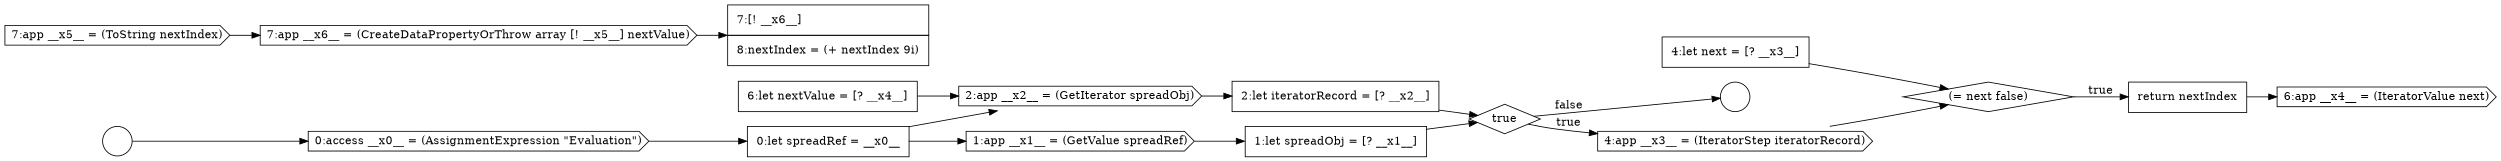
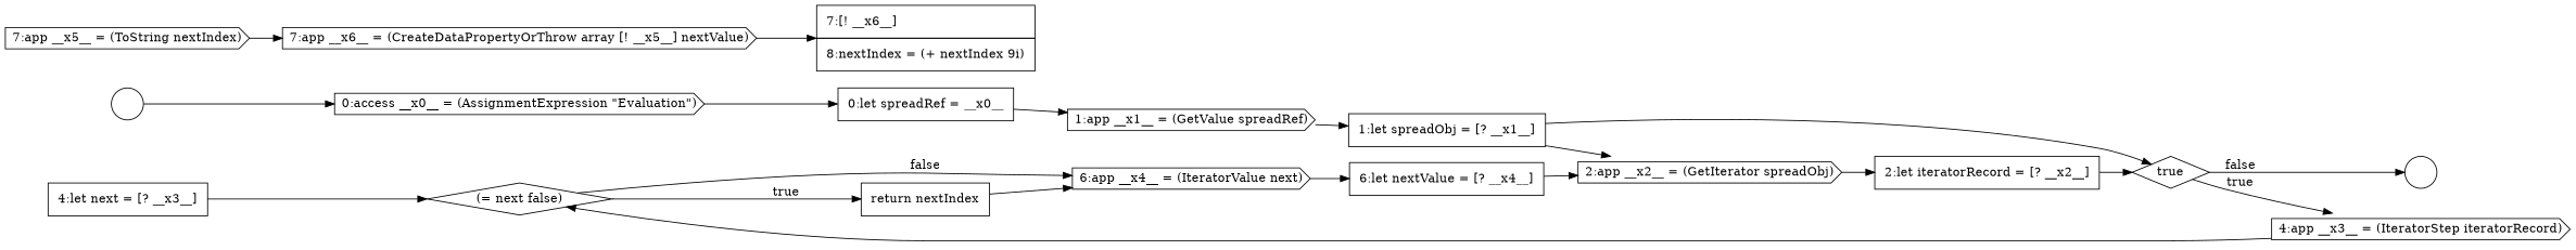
  digraph {
    rankdir=LR
    node [color=black fillcolor=white shape=none style=filled]
    edge [color=black]
    n1 [label=<<font color="black">     <table border="0" cellborder="1" cellspacing="0" cellpadding="10">       <tr><td align="left">4:let next = [? __x3__]</td></tr>     </table>   </font>> margin=0]
    n2 [label=<<font color="black">(= next false)</font>> shape=diamond]
    n3 [label=<<font color="black">6:app __x4__ = (IteratorValue next)</font>> shape=cds]
    n4 [label=<<font color="black">     <table border="0" cellborder="1" cellspacing="0" cellpadding="10">       <tr><td align="left">return nextIndex</td></tr>     </table>   </font>> margin=0]
    n5 [label=<<font color="black">true</font>> shape=diamond]
    n6 [label=" " shape=circle]
    n7 [label=<<font color="black">4:app __x3__ = (IteratorStep iteratorRecord)</font>> shape=cds]
    n8 [label=<<font color="black">     <table border="0" cellborder="1" cellspacing="0" cellpadding="10">       <tr><td align="left">6:let nextValue = [? __x4__]</td></tr>     </table>   </font>> margin=0]
    n9 [label=<<font color="black">2:app __x2__ = (GetIterator spreadObj)</font>> shape=cds]
    n10 [label=<<font color="black">1:app __x1__ = (GetValue spreadRef)</font>> shape=cds]
    n11 [label=<<font color="black">     <table border="0" cellborder="1" cellspacing="0" cellpadding="10">       <tr><td align="left">1:let spreadObj = [? __x1__]</td></tr>     </table>   </font>> margin=0]
    n12 [label=<<font color="black">     <table border="0" cellborder="1" cellspacing="0" cellpadding="10">       <tr><td align="left">7:[! __x6__]</td></tr>       <tr><td align="left">8:nextIndex = (+ nextIndex 9i)</td></tr>     </table>   </font>> margin=0]
    n13 [label=" " shape=circle]
    n14 [label=<<font color="black">0:access __x0__ = (AssignmentExpression &quot;Evaluation&quot;)</font>> shape=cds]
    n15 [label=<<font color="black">     <table border="0" cellborder="1" cellspacing="0" cellpadding="10">       <tr><td align="left">0:let spreadRef = __x0__</td></tr>     </table>   </font>> margin=0]
    n16 [label=<<font color="black">7:app __x5__ = (ToString nextIndex)</font>> shape=cds]
    n17 [label=<<font color="black">7:app __x6__ = (CreateDataPropertyOrThrow array [! __x5__] nextValue)</font>> shape=cds]
    n18 [label=<<font color="black">     <table border="0" cellborder="1" cellspacing="0" cellpadding="10">       <tr><td align="left">2:let iteratorRecord = [? __x2__]</td></tr>     </table>   </font>> margin=0]
    n1 -> n2
+   n2 -> n3 [label=<<font color="black">false</font>>]
    n2 -> n4 [label=<<font color="black">true</font>>]
+   n3 -> n8
    n4 -> n3
    n5 -> n6 [label=<<font color="black">false</font>>]
    n5 -> n7 [label=<<font color="black">true</font>>]
    n7 -> n2
    n8 -> n9
    n9 -> n18
    n10 -> n11
    n11 -> n5
-   n15 -> n9
+   n11 -> n9
    n13 -> n14
    n14 -> n15
    n15 -> n10
    n16 -> n17
    n17 -> n12
    n18 -> n5
  }
